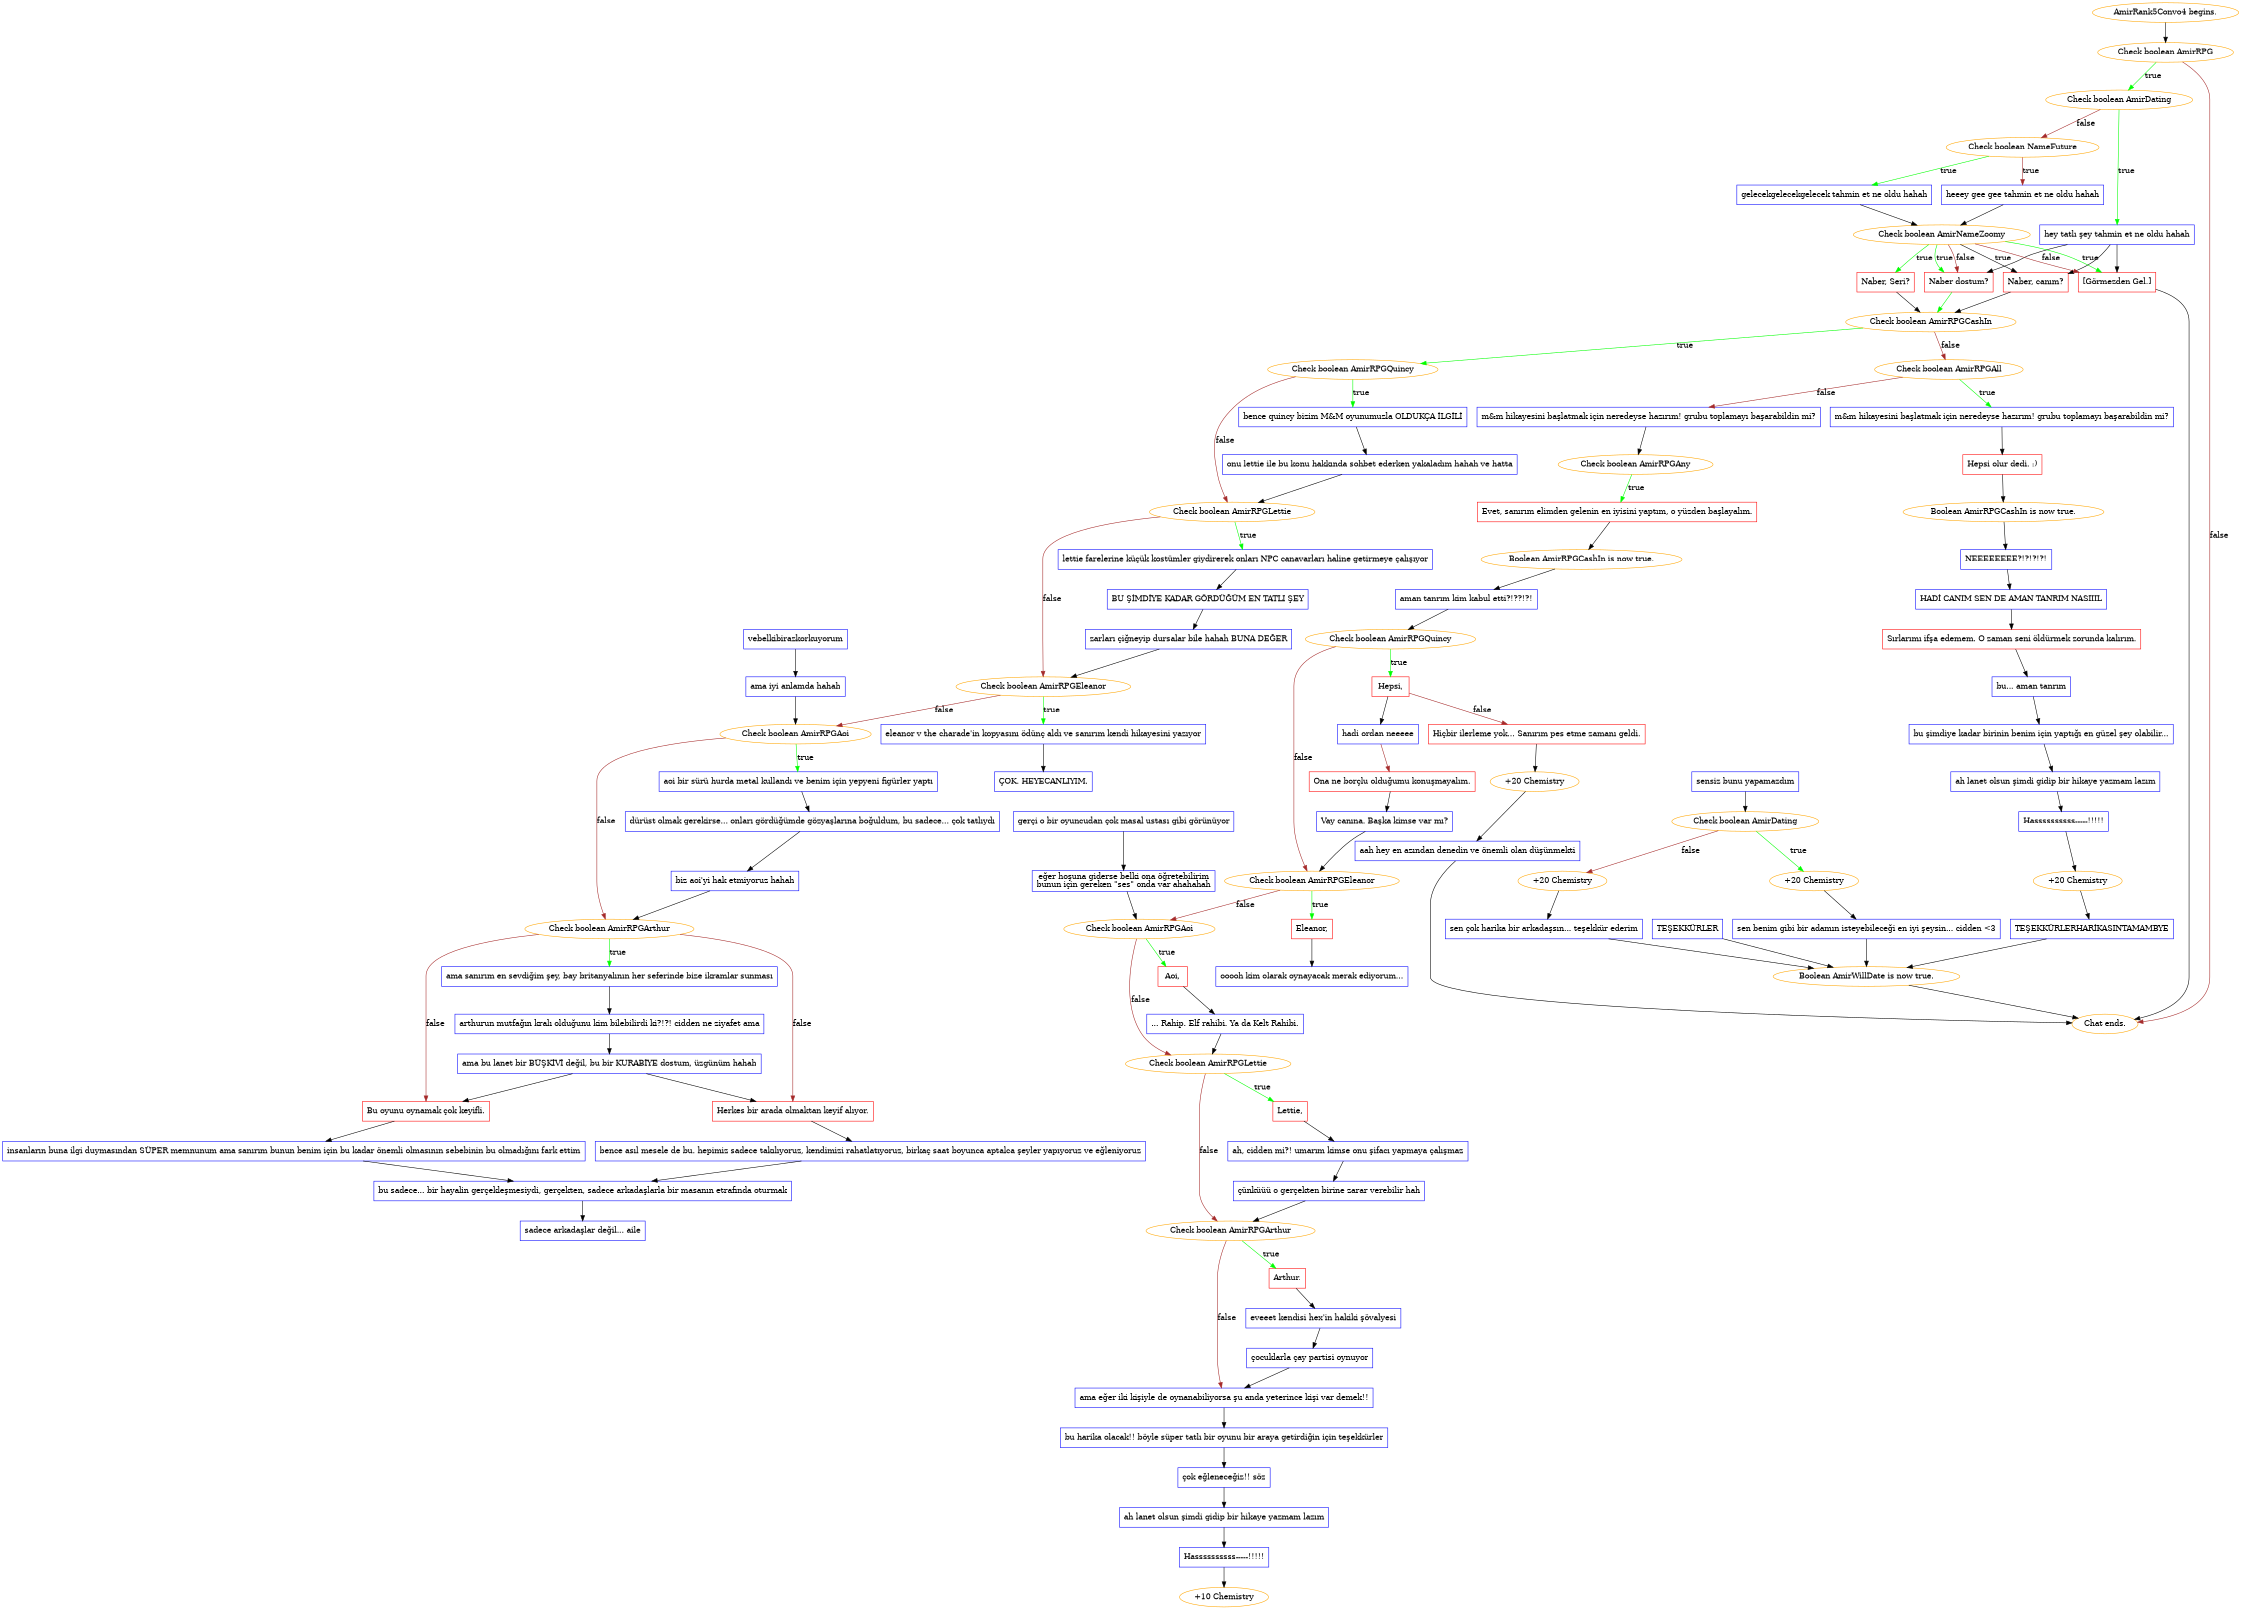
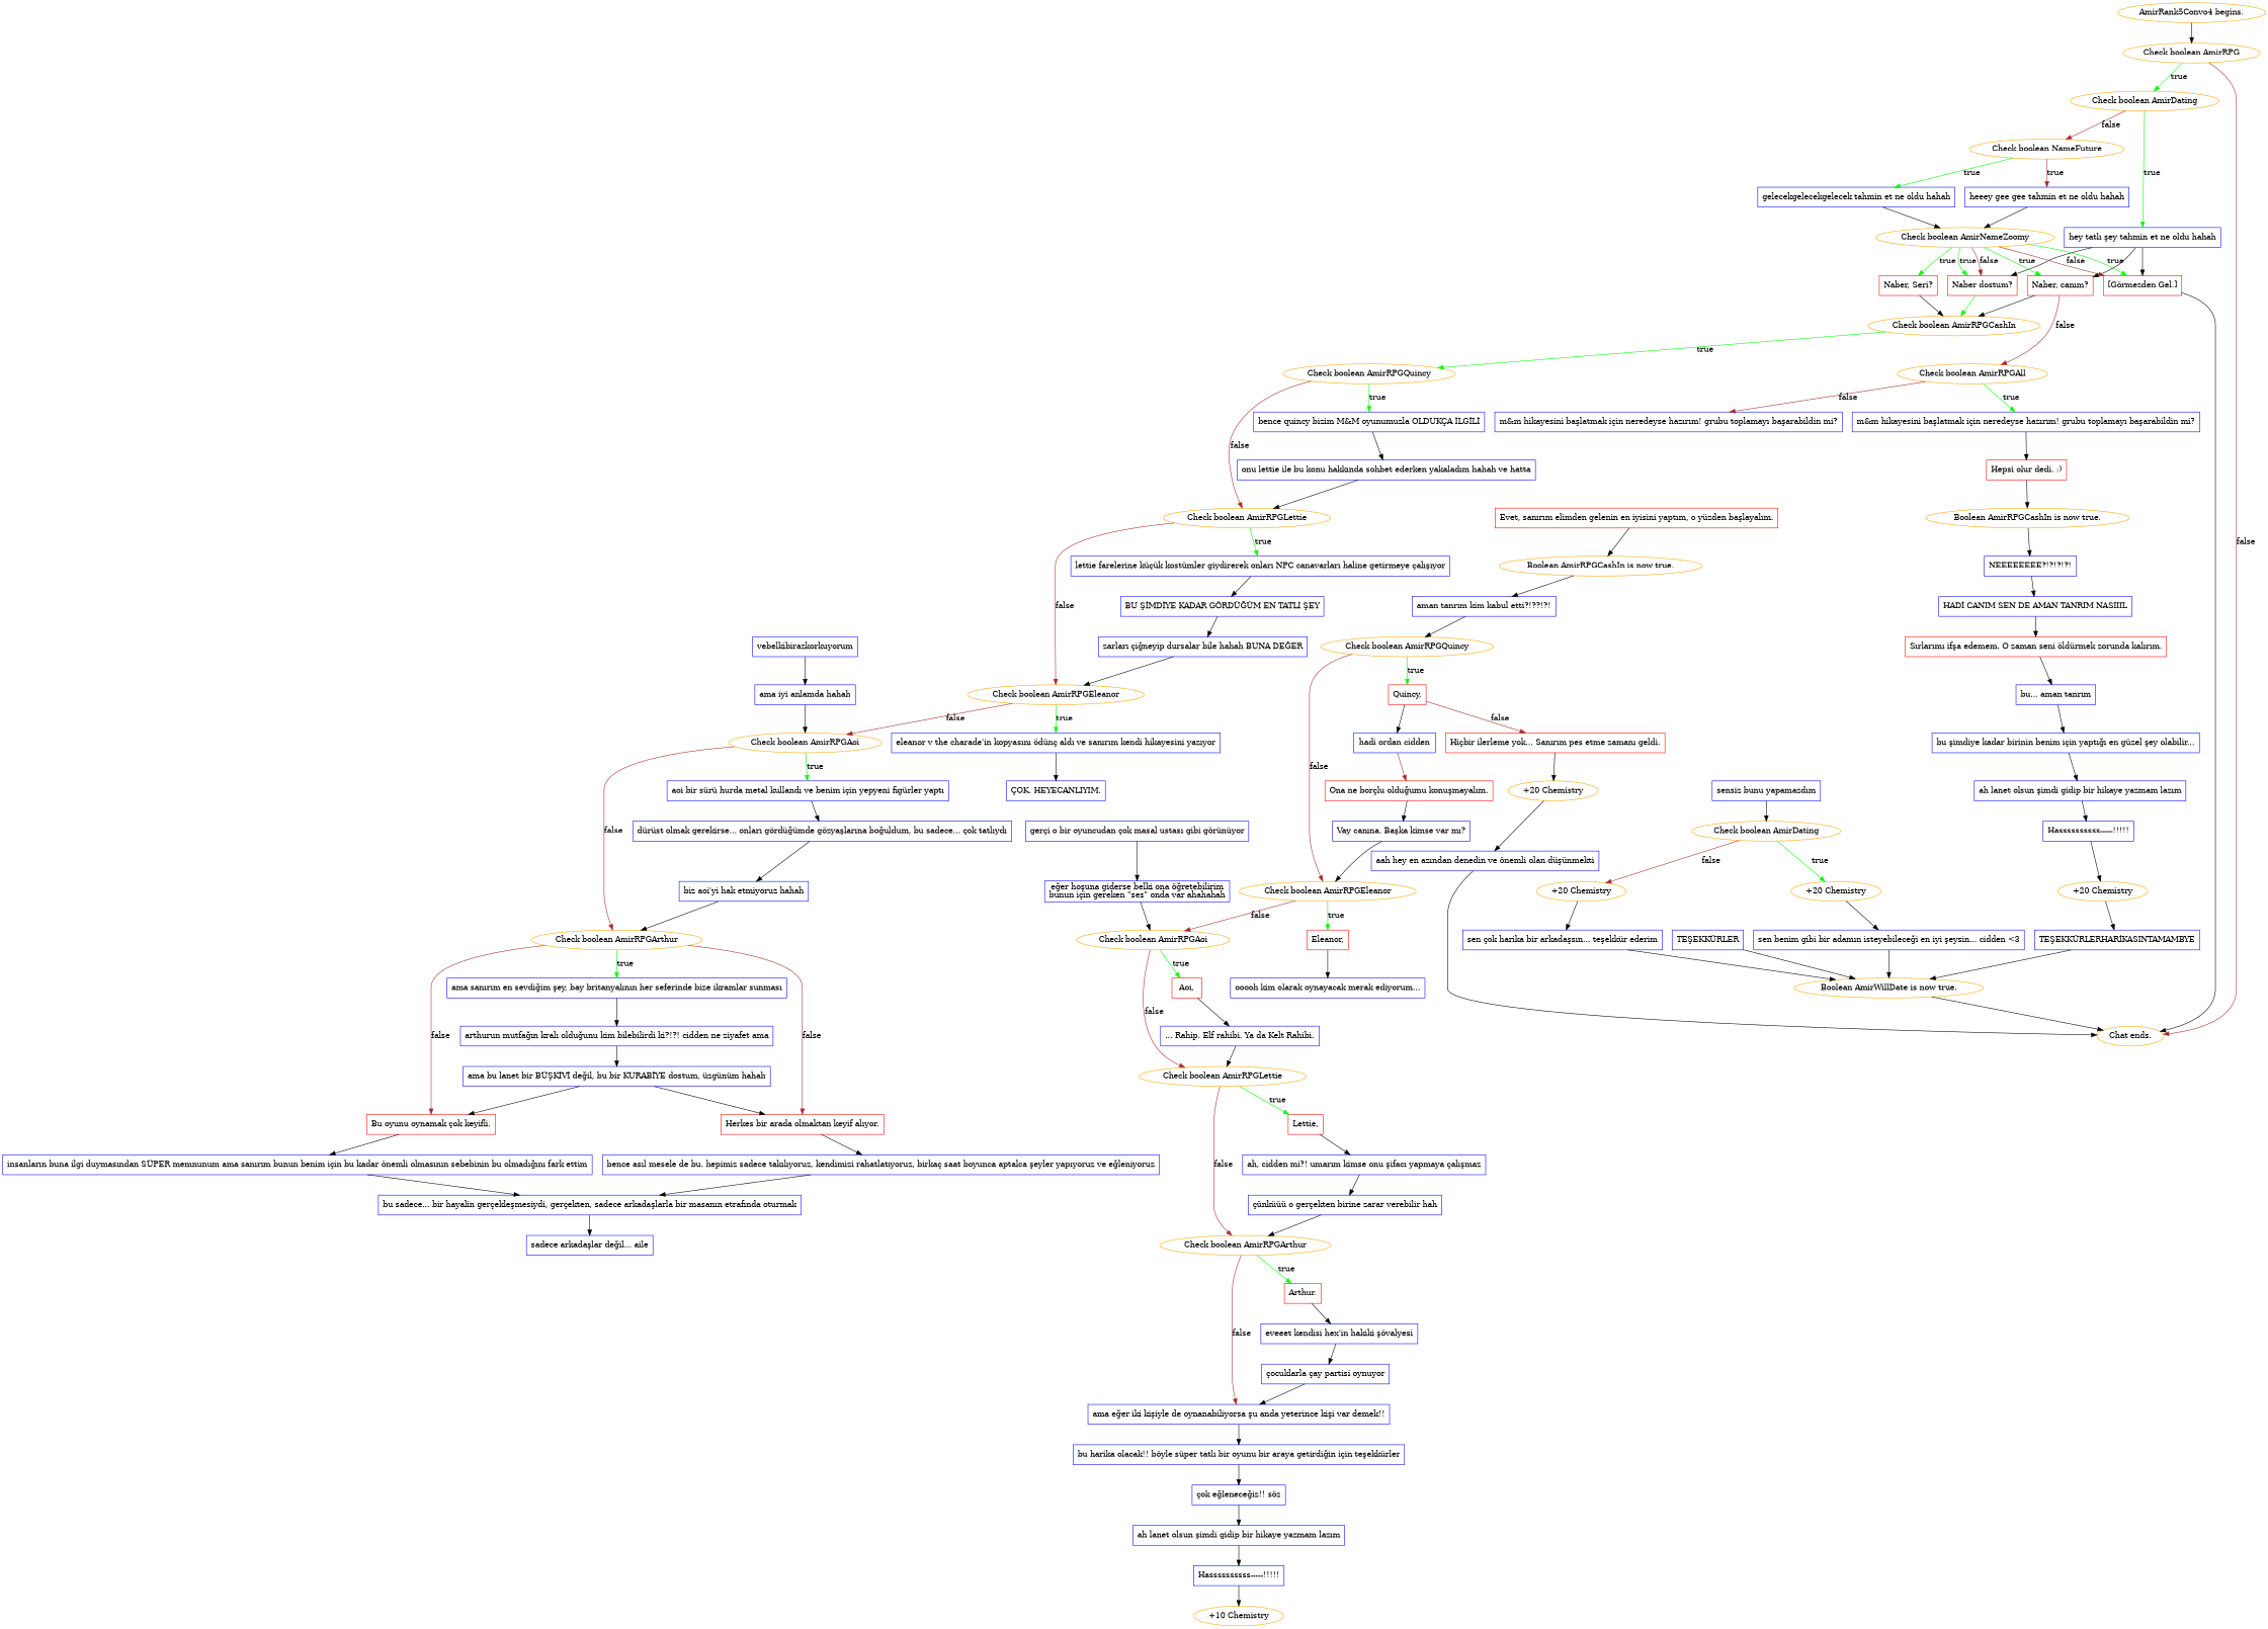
  digraph {
    node [color=blue shape=box]
    "AmirRank5Convo4 begins." [color=orange shape=""]
    n2 [color=orange label="Check boolean AmirRPG" shape=""]
    n3 [color=orange label="Check boolean AmirDating" shape=""]
    "Chat ends." [color=orange shape=""]
    n5 [label="hey tatlı şey tahmin et ne oldu hahah"]
    n6 [color=orange label="Check boolean NameFuture" shape=""]
    n7 [color=red label="Naber, canım?"]
    n8 [color=red label="Naber dostum?"]
    n9 [color=red label="[Görmezden Gel.]"]
    n10 [label="gelecekgelecekgelecek tahmin et ne oldu hahah"]
    n11 [label="heeey gee gee tahmin et ne oldu hahah"]
    n12 [color=orange label="Check boolean AmirRPGCashIn" shape=""]
    n13 [color=orange label="Check boolean AmirNameZoomy" shape=""]
    n14 [color=orange label="Check boolean AmirRPGQuincy" shape=""]
    n15 [color=orange label="Check boolean AmirRPGAll" shape=""]
    n16 [color=red label="Naber, Seri?"]
    n17 [label="bence quincy bizim M&M oyunumuzla OLDUKÇA İLGİLİ"]
    n18 [color=orange label="Check boolean AmirRPGLettie" shape=""]
    n19 [label="m&m hikayesini başlatmak için neredeyse hazırım! grubu toplamayı başarabildin mi?"]
    n20 [label="m&m hikayesini başlatmak için neredeyse hazırım! grubu toplamayı başarabildin mi?"]
    n21 [label="onu lettie ile bu konu hakkında sohbet ederken yakaladım hahah ve hatta"]
    n22 [label="lettie farelerine küçük kostümler giydirerek onları NPC canavarları haline getirmeye çalışıyor"]
    n23 [color=orange label="Check boolean AmirRPGEleanor" shape=""]
    n24 [color=red label="Hepsi olur dedi. :)"]
-   n25 [color=orange label="Check boolean AmirRPGAny" shape=""]
    n26 [label="BU ŞİMDİYE KADAR GÖRDÜĞÜM EN TATLI ŞEY"]
    n27 [label="eleanor v the charade'in kopyasını ödünç aldı ve sanırım kendi hikayesini yazıyor"]
    n28 [color=orange label="Check boolean AmirRPGAoi" shape=""]
    n29 [color=orange label="Boolean AmirRPGCashIn is now true." shape=""]
    n30 [color=red label="Evet, sanırım elimden gelenin en iyisini yaptım, o yüzden başlayalım."]
    n31 [label="zarları çiğneyip dursalar bile hahah BUNA DEĞER"]
    n32 [label="ÇOK. HEYECANLIYIM."]
    n33 [label="aoi bir sürü hurda metal kullandı ve benim için yepyeni figürler yaptı"]
    n34 [color=orange label="Check boolean AmirRPGArthur" shape=""]
    n35 [label="NEEEEEEEE?!?!?!?!"]
    n36 [color=orange label="Boolean AmirRPGCashIn is now true." shape=""]
    n37 [color=red label="Hiçbir ilerleme yok... Sanırım pes etme zamanı geldi."]
    n38 [color=orange label="+20 Chemistry" shape=""]
    n39 [label="dürüst olmak gerekirse... onları gördüğümde gözyaşlarına boğuldum, bu sadece... çok tatlıydı"]
    n40 [label="ama sanırım en sevdiğim şey, bay britanyalının her seferinde bize ikramlar sunması"]
    n41 [color=red label="Bu oyunu oynamak çok keyifli."]
    n42 [color=red label="Herkes bir arada olmaktan keyif alıyor."]
    n43 [label="HADİ CANIM SEN DE AMAN TANRIM NASIIIL"]
    n44 [label="aman tanrım kim kabul etti?!??!?!"]
    n45 [label="aah hey en azından denedin ve önemli olan düşünmekti"]
    n46 [label=vebelkibirazkorkuyorum]
    n47 [label="ama iyi anlamda hahah"]
    n48 [label="biz aoi'yi hak etmiyoruz hahah"]
    n49 [label="arthurun mutfağın kralı olduğunu kim bilebilirdi ki?!?! cidden ne ziyafet ama"]
    n50 [label="insanların buna ilgi duymasından SÜPER memnunum ama sanırım bunun benim için bu kadar önemli olmasının sebebinin bu olmadığını fark ettim"]
    n51 [label="bence asıl mesele de bu. hepimiz sadece takılıyoruz, kendimizi rahatlatıyoruz, birkaç saat boyunca aptalca şeyler yapıyoruz ve eğleniyoruz"]
    n52 [color=red label="Sırlarımı ifşa edemem. O zaman seni öldürmek zorunda kalırım."]
    n53 [color=orange label="Check boolean AmirRPGQuincy" shape=""]
    n54 [label="ama bu lanet bir BÜŞKİVİ değil, bu bir KURABİYE dostum, üzgünüm hahah"]
    n55 [label="bu sadece... bir hayalin gerçekleşmesiydi, gerçekten, sadece arkadaşlarla bir masanın etrafında oturmak"]
    n56 [label="bu... aman tanrım"]
-   n57 [color=red label="Hepsi,"]
+   n57 [color=red label="Quincy,"]
    n58 [color=orange label="Check boolean AmirRPGEleanor" shape=""]
    n59 [label="sadece arkadaşlar değil... aile"]
    n60 [label="bu şimdiye kadar birinin benim için yaptığı en güzel şey olabilir..."]
-   n61 [label="hadi ordan neeeee"]
+   n61 [label="hadi ordan cidden"]
    n62 [color=red label="Eleanor,"]
    n63 [color=orange label="Check boolean AmirRPGAoi" shape=""]
    n64 [label="ah lanet olsun şimdi gidip bir hikaye yazmam lazım"]
    n65 [color=red label="Ona ne borçlu olduğumu konuşmayalım."]
    n66 [label="ooooh kim olarak oynayacak merak ediyorum..."]
    n67 [color=red label="Aoi,"]
    n68 [color=orange label="Check boolean AmirRPGLettie" shape=""]
    n69 [label="Hassssssssss-----!!!!!"]
    n70 [label="Vay canına. Başka kimse var mı?"]
    n71 [label="... Rahip. Elf rahibi. Ya da Kelt Rahibi."]
    n72 [color=red label="Lettie,"]
    n73 [color=orange label="Check boolean AmirRPGArthur" shape=""]
    n74 [label="sensiz bunu yapamazdım"]
    n75 [color=orange label="Check boolean AmirDating" shape=""]
    n76 [color=orange label="+20 Chemistry" shape=""]
    n77 [label="gerçi o bir oyuncudan çok masal ustası gibi görünüyor"]
    n78 [label="eğer hoşuna giderse belki ona öğretebilirim\nbunun için gereken \"ses\" onda var ahahahah"]
    n79 [label="ah, cidden mi?! umarım kimse onu şifacı yapmaya çalışmaz"]
    n80 [color=red label="Arthur."]
    n81 [label="ama eğer iki kişiyle de oynanabiliyorsa şu anda yeterince kişi var demek!!"]
    n82 [color=orange label="+20 Chemistry" shape=""]
    n83 [color=orange label="+20 Chemistry" shape=""]
    n84 [label="TEŞEKKÜRLERHARİKASINTAMAMBYE"]
    n85 [label="çünküüü o gerçekten birine zarar verebilir hah"]
    n86 [label="eveeet kendisi hex'in hakiki şövalyesi"]
    n87 [label="bu harika olacak!! böyle süper tatlı bir oyunu bir araya getirdiğin için teşekkürler"]
    n88 [label="sen benim gibi bir adamın isteyebileceği en iyi şeysin... cidden <3"]
    n89 [label="sen çok harika bir arkadaşsın... teşekkür ederim"]
    n90 [color=orange label="Boolean AmirWillDate is now true." shape=""]
    n91 [label="çocuklarla çay partisi oynuyor"]
    n92 [label="çok eğleneceğiz!! söz"]
    n93 [label="ah lanet olsun şimdi gidip bir hikaye yazmam lazım"]
    n94 [label="Hassssssssss-----!!!!!"]
    n95 [color=orange label="+10 Chemistry" shape=""]
    n96 [label="TEŞEKKÜRLER"]
    "AmirRank5Convo4 begins." -> n2
    n2 -> n3 [color=green label=true]
    n2 -> "Chat ends." [color=brown label=false]
    n3 -> n5 [color=green label=true]
    n3 -> n6 [color=brown label=false]
    n5 -> n7
    n5 -> n8
    n5 -> n9
    n6 -> n10 [color=green label=true]
    n6 -> n11 [color=brown label=true]
    n7 -> n12
    n8 -> n12 [color=green]
    n9 -> "Chat ends."
    n10 -> n13
    n11 -> n13
    n12 -> n14 [color=green label=true]
-   n12 -> n15 [color=brown label=false]
-   n13 -> n7 [color=black label=true]
+   n7 -> n15 [color=brown label=false]
+   n13 -> n7 [color=green label=true]
    n13 -> n8 [color=green label=true]
    n13 -> n8 [color=brown label=false]
    n13 -> n9 [color=green label=true]
    n13 -> n9 [color=brown label=false]
    n13 -> n16 [color=green label=true]
    n14 -> n17 [color=green label=true]
    n14 -> n18 [color=brown label=false]
    n15 -> n19 [color=green label=true]
    n15 -> n20 [color=brown label=false]
    n16 -> n12
    n17 -> n21
    n18 -> n22 [color=green label=true]
    n18 -> n23 [color=brown label=false]
    n19 -> n24
-   n20 -> n25
    n21 -> n18
    n22 -> n26
    n23 -> n27 [color=green label=true]
    n23 -> n28 [color=brown label=false]
    n24 -> n29
-   n25 -> n30 [color=green label=true]
    n26 -> n31
    n27 -> n32
    n28 -> n33 [color=green label=true]
    n28 -> n34 [color=brown label=false]
    n29 -> n35
    n30 -> n36
    n31 -> n23
    n33 -> n39
    n34 -> n40 [color=green label=true]
    n34 -> n41 [color=brown label=false]
    n34 -> n42 [color=brown label=false]
    n35 -> n43
    n36 -> n44
    n37 -> n38
    n38 -> n45
    n39 -> n48
    n40 -> n49
    n41 -> n50
    n42 -> n51
    n43 -> n52
    n44 -> n53
    n45 -> "Chat ends."
    n46 -> n47
    n47 -> n28
    n48 -> n34
    n49 -> n54
    n50 -> n55
    n51 -> n55
    n52 -> n56
    n53 -> n57 [color=green label=true]
    n53 -> n58 [color=brown label=false]
    n54 -> n41
    n54 -> n42
    n55 -> n59
    n56 -> n60
    n57 -> n37 [color=brown label=false]
    n57 -> n61
    n58 -> n62 [color=green label=true]
    n58 -> n63 [color=brown label=false]
    n60 -> n64
    n61 -> n65 [color=brown]
    n62 -> n66
    n63 -> n67 [color=green label=true]
    n63 -> n68 [color=brown label=false]
    n64 -> n69
    n65 -> n70
    n67 -> n71
    n68 -> n72 [color=green label=true]
    n68 -> n73 [color=brown label=false]
    n69 -> n76
    n70 -> n58
    n71 -> n68
    n72 -> n79
    n73 -> n80 [color=green label=true]
    n73 -> n81 [color=brown label=false]
    n74 -> n75
    n75 -> n82 [color=green label=true]
    n75 -> n83 [color=brown label=false]
    n76 -> n84
    n77 -> n78
    n78 -> n63
    n79 -> n85
    n80 -> n86
    n81 -> n87
    n82 -> n88
    n83 -> n89
    n84 -> n90
    n85 -> n73
    n86 -> n91
    n87 -> n92
    n88 -> n90
    n89 -> n90
    n90 -> "Chat ends."
    n91 -> n81
    n92 -> n93
    n93 -> n94
    n94 -> n95
    n96 -> n90
  }
